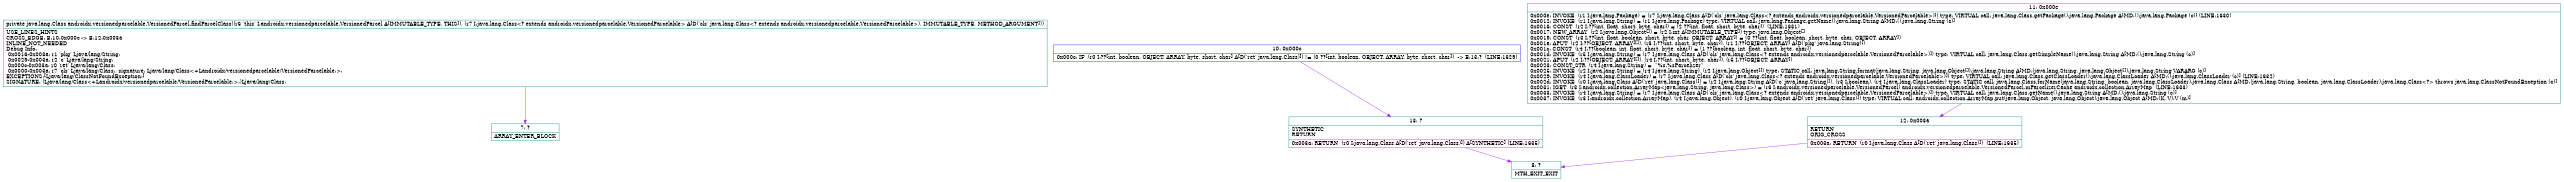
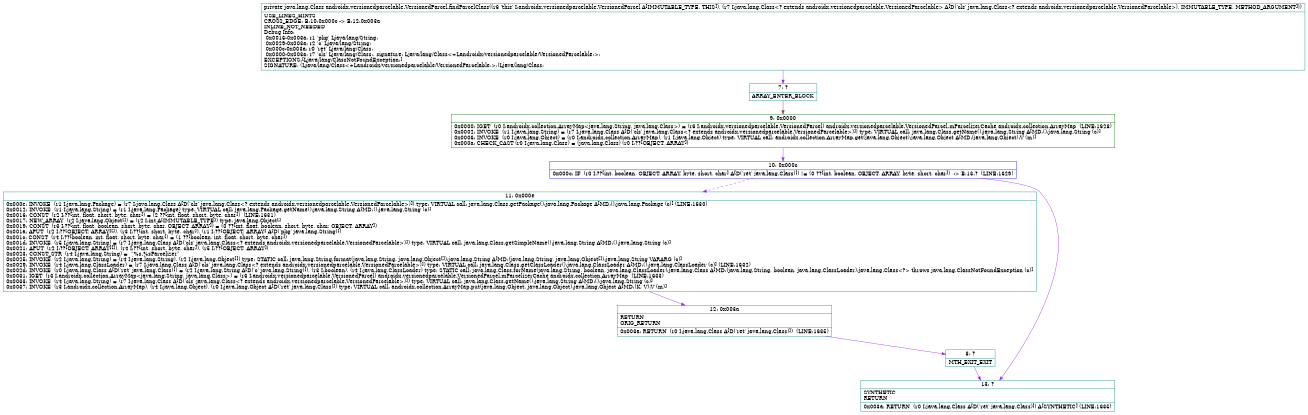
  digraph {
    node [color=teal shape=record]
    edge [color=purple]
    n1 [label="{7\:\ ?|ARRAY_ENTER_BLOCK\l}"]
+   n2 [color=darkgreen label="{9\:\ 0x0000|0x0000: IGET  (r0 I:androidx.collection.ArrayMap\<java.lang.String, java.lang.Class\>) = (r6 I:androidx.versionedparcelable.VersionedParcel) androidx.versionedparcelable.VersionedParcel.mParcelizerCache androidx.collection.ArrayMap  (LINE:1628)\l0x0002: INVOKE  (r1 I:java.lang.String) = (r7 I:java.lang.Class A[D('cls' java.lang.Class\<? extends androidx.versionedparcelable.VersionedParcelable\>)]) type: VIRTUAL call: java.lang.Class.getName():java.lang.String A[MD:():java.lang.String (c)]\l0x0006: INVOKE  (r0 I:java.lang.Object) = (r0 I:androidx.collection.ArrayMap), (r1 I:java.lang.Object) type: VIRTUAL call: androidx.collection.ArrayMap.get(java.lang.Object):java.lang.Object A[MD:(java.lang.Object):V (m)]\l0x000a: CHECK_CAST (r0 I:java.lang.Class) = (java.lang.Class) (r0 I:??[OBJECT, ARRAY]) \l}"]
    n3 [color=blue label="{10\:\ 0x000c|0x000c: IF  (r0 I:??[int, boolean, OBJECT, ARRAY, byte, short, char] A[D('ret' java.lang.Class)]) != (0 ??[int, boolean, OBJECT, ARRAY, byte, short, char])  \-\> B:13:?  (LINE:1629)\l}"]
    n4 [label="{11\:\ 0x000e|0x000e: INVOKE  (r1 I:java.lang.Package) = (r7 I:java.lang.Class A[D('cls' java.lang.Class\<? extends androidx.versionedparcelable.VersionedParcelable\>)]) type: VIRTUAL call: java.lang.Class.getPackage():java.lang.Package A[MD:():java.lang.Package (c)] (LINE:1630)\l0x0012: INVOKE  (r1 I:java.lang.String) = (r1 I:java.lang.Package) type: VIRTUAL call: java.lang.Package.getName():java.lang.String A[MD:():java.lang.String (c)]\l0x0016: CONST  (r2 I:??[int, float, short, byte, char]) = (2 ??[int, float, short, byte, char])  (LINE:1631)\l0x0017: NEW_ARRAY  (r2 I:java.lang.Object[]) = (r2 I:int A[IMMUTABLE_TYPE]) type: java.lang.Object[] \l0x0019: CONST  (r3 I:??[int, float, boolean, short, byte, char, OBJECT, ARRAY]) = (0 ??[int, float, boolean, short, byte, char, OBJECT, ARRAY]) \l0x001a: APUT  (r2 I:??[OBJECT, ARRAY][]), (r3 I:??[int, short, byte, char]), (r1 I:??[OBJECT, ARRAY] A[D('pkg' java.lang.String)]) \l0x001c: CONST  (r4 I:??[boolean, int, float, short, byte, char]) = (1 ??[boolean, int, float, short, byte, char]) \l0x001d: INVOKE  (r5 I:java.lang.String) = (r7 I:java.lang.Class A[D('cls' java.lang.Class\<? extends androidx.versionedparcelable.VersionedParcelable\>)]) type: VIRTUAL call: java.lang.Class.getSimpleName():java.lang.String A[MD:():java.lang.String (c)]\l0x0021: APUT  (r2 I:??[OBJECT, ARRAY][]), (r4 I:??[int, short, byte, char]), (r5 I:??[OBJECT, ARRAY]) \l0x0023: CONST_STR  (r4 I:java.lang.String) =  \"%s.%sParcelizer\" \l0x0025: INVOKE  (r2 I:java.lang.String) = (r4 I:java.lang.String), (r2 I:java.lang.Object[]) type: STATIC call: java.lang.String.format(java.lang.String, java.lang.Object[]):java.lang.String A[MD:(java.lang.String, java.lang.Object[]):java.lang.String VARARG (c)]\l0x0029: INVOKE  (r4 I:java.lang.ClassLoader) = (r7 I:java.lang.Class A[D('cls' java.lang.Class\<? extends androidx.versionedparcelable.VersionedParcelable\>)]) type: VIRTUAL call: java.lang.Class.getClassLoader():java.lang.ClassLoader A[MD:():java.lang.ClassLoader (c)] (LINE:1632)\l0x002d: INVOKE  (r0 I:java.lang.Class A[D('ret' java.lang.Class)]) = (r2 I:java.lang.String A[D('c' java.lang.String)]), (r3 I:boolean), (r4 I:java.lang.ClassLoader) type: STATIC call: java.lang.Class.forName(java.lang.String, boolean, java.lang.ClassLoader):java.lang.Class A[MD:(java.lang.String, boolean, java.lang.ClassLoader):java.lang.Class\<?\> throws java.lang.ClassNotFoundException (c)]\l0x0031: IGET  (r3 I:androidx.collection.ArrayMap\<java.lang.String, java.lang.Class\>) = (r6 I:androidx.versionedparcelable.VersionedParcel) androidx.versionedparcelable.VersionedParcel.mParcelizerCache androidx.collection.ArrayMap  (LINE:1633)\l0x0033: INVOKE  (r4 I:java.lang.String) = (r7 I:java.lang.Class A[D('cls' java.lang.Class\<? extends androidx.versionedparcelable.VersionedParcelable\>)]) type: VIRTUAL call: java.lang.Class.getName():java.lang.String A[MD:():java.lang.String (c)]\l0x0037: INVOKE  (r3 I:androidx.collection.ArrayMap), (r4 I:java.lang.Object), (r0 I:java.lang.Object A[D('ret' java.lang.Class)]) type: VIRTUAL call: androidx.collection.ArrayMap.put(java.lang.Object, java.lang.Object):java.lang.Object A[MD:(K, V):V (m)]\l}"]
    n5 [label="{13\:\ ?|SYNTHETIC\lRETURN\l|0x003a: RETURN  (r0 I:java.lang.Class A[D('ret' java.lang.Class)]) A[SYNTHETIC] (LINE:1635)\l}"]
-   n6 [label="{12\:\ 0x003a|RETURN\lORIG_CROSS\l|0x003a: RETURN  (r0 I:java.lang.Class A[D('ret' java.lang.Class)])  (LINE:1635)\l}"]
+   n6 [label="{12\:\ 0x003a|RETURN\lORIG_RETURN\l|0x003a: RETURN  (r0 I:java.lang.Class A[D('ret' java.lang.Class)])  (LINE:1635)\l}"]
    n7 [label="{8\:\ ?|MTH_EXIT_EXIT\l}"]
    n8 [label="{private java.lang.Class androidx.versionedparcelable.VersionedParcel.findParcelClass((r6 'this' I:androidx.versionedparcelable.VersionedParcel A[IMMUTABLE_TYPE, THIS]), (r7 I:java.lang.Class\<? extends androidx.versionedparcelable.VersionedParcelable\> A[D('cls' java.lang.Class\<? extends androidx.versionedparcelable.VersionedParcelable\>), IMMUTABLE_TYPE, METHOD_ARGUMENT]))  | USE_LINES_HINTS\lCROSS_EDGE: B:10:0x000c \-\> B:12:0x003a\lINLINE_NOT_NEEDED\lDebug Info:\l  0x0016\-0x003a: r1 'pkg' Ljava\/lang\/String;\l  0x0029\-0x003a: r2 'c' Ljava\/lang\/String;\l  0x000c\-0x003a: r0 'ret' Ljava\/lang\/Class;\l  0x0000\-0x003a: r7 'cls' Ljava\/lang\/Class;, signature: Ljava\/lang\/Class\<+Landroidx\/versionedparcelable\/VersionedParcelable;\>;\lEXCEPTIONS:[Ljava\/lang\/ClassNotFoundException;]\lSIGNATURE: (Ljava\/lang\/Class\<+Landroidx\/versionedparcelable\/VersionedParcelable;\>;)Ljava\/lang\/Class;\l}"]
+   n1 -> n2 [color=brown]
+   n2 -> n3
+   n3 -> n4 [style=dashed]
    n3 -> n5
    n4 -> n6
-   n5 -> n7
+   n7 -> n5
    n6 -> n7
    n8 -> n1
  }
